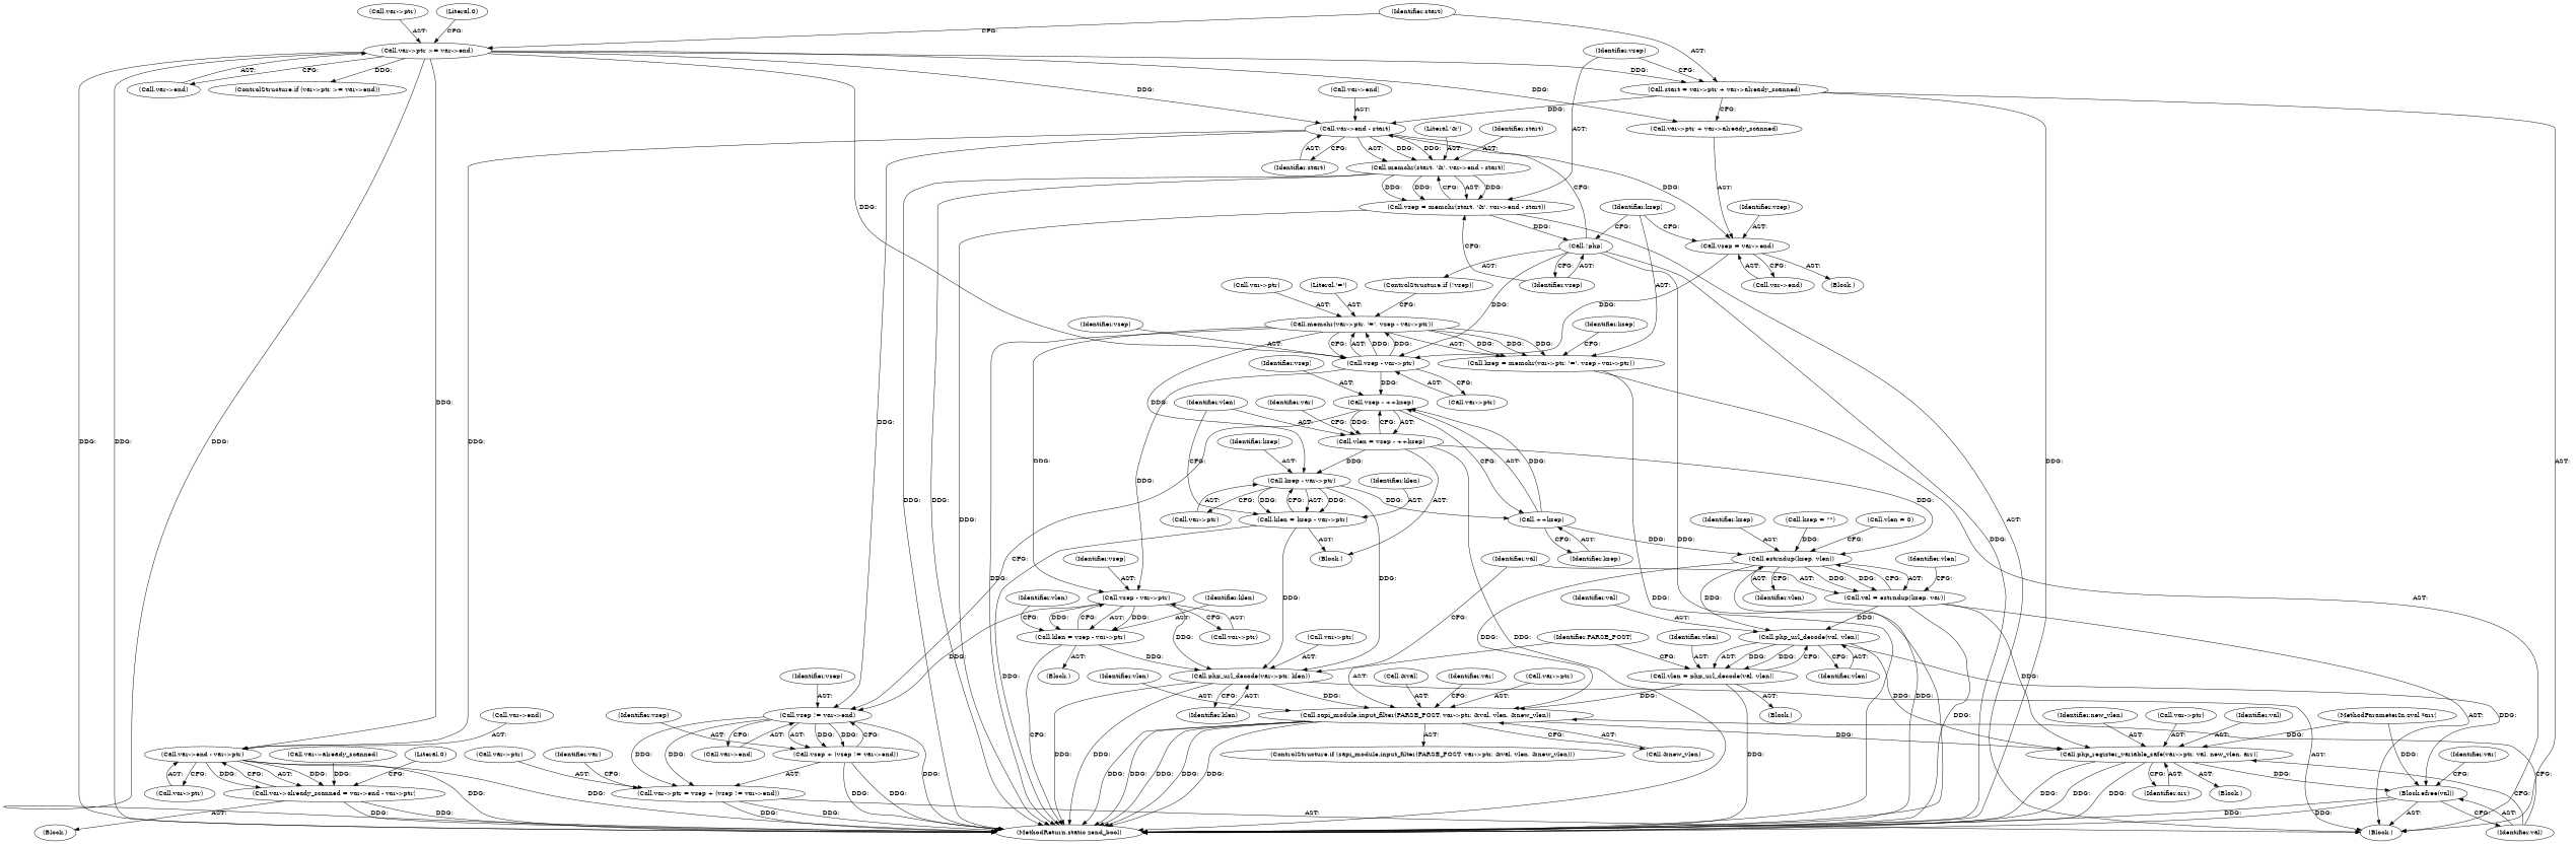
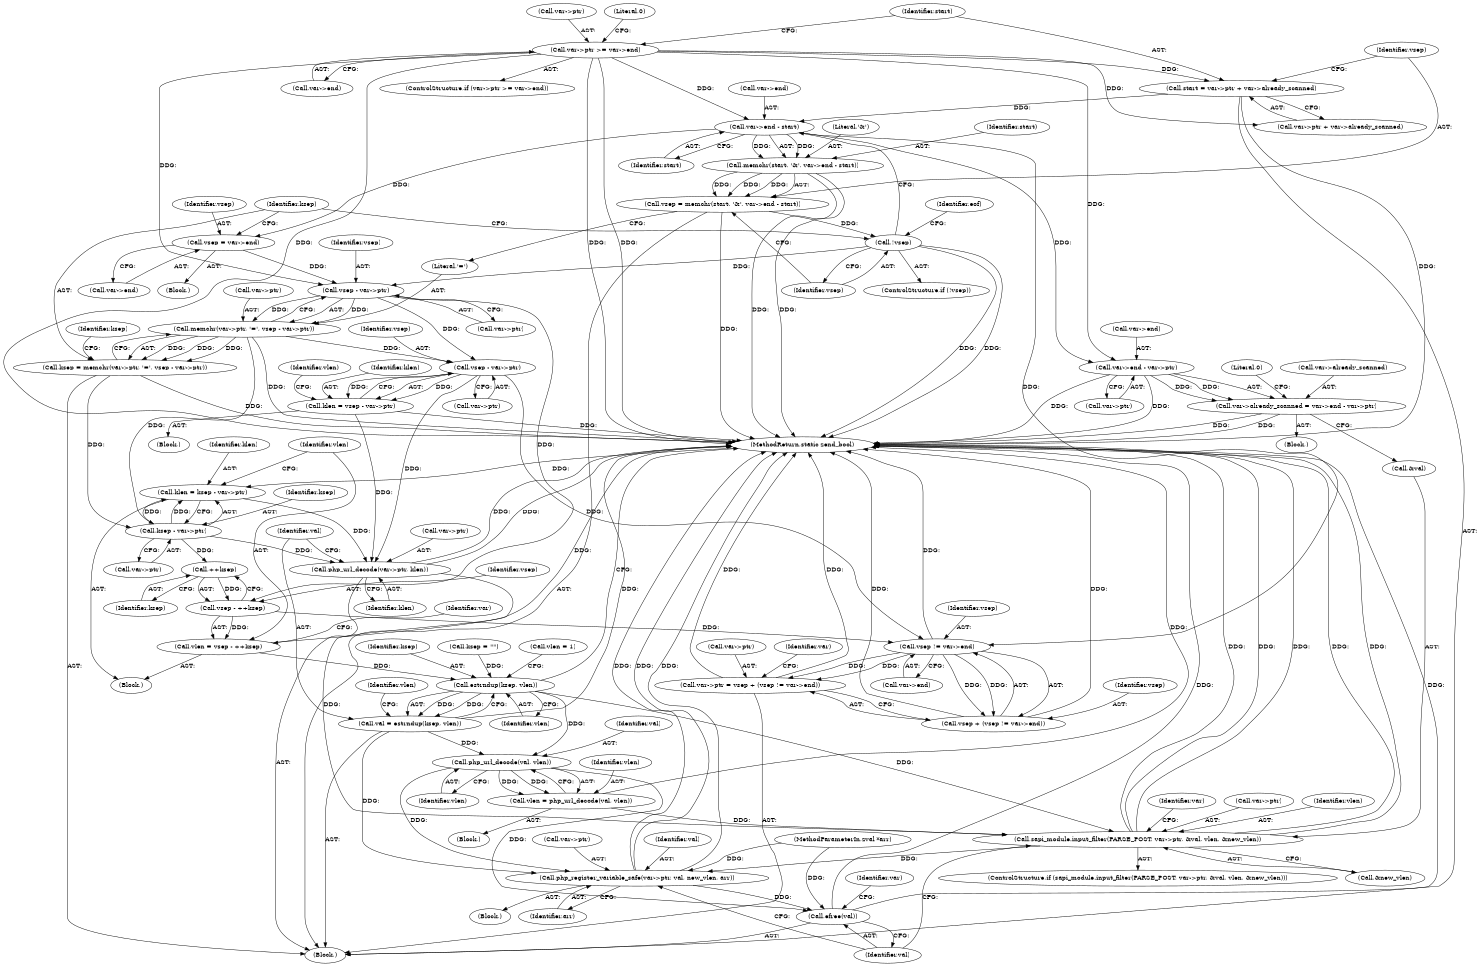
  digraph {
    n1 [label="(Call,start = var->ptr + var->already_scanned)"]
    n2 [label="(Call,var->end - start)"]
    n3 [label="(Block,)"]
    n4 [label="(Call,var->ptr + var->already_scanned)"]
    n5 [label="(MethodReturn,static zend_bool)"]
    n6 [label="(Call,var->end - var->ptr)"]
    n7 [label="(Call,memchr(start, '&', var->end - start))"]
    n8 [label="(Call,vsep != var->end)"]
    n9 [label="(Call,vsep = var->end)"]
    n10 [label="(Identifier,start)"]
    n11 [label="(Call,var->ptr >= var->end)"]
    n12 [label="(Call,vsep - var->ptr)"]
    n13 [label="(Call,var->end)"]
    n14 [label="(ControlStructure,if (var->ptr >= var->end))"]
    n15 [label="(Call,memchr(var->ptr, '=', vsep - var->ptr))"]
    n16 [label="(Call,vsep - ++ksep)"]
    n17 [label="(Call,vsep - var->ptr)"]
    n18 [label="(Call,var->ptr)"]
    n19 [label="(Call,var->already_scanned = var->end - var->ptr)"]
    n20 [label="(Call,var->ptr)"]
    n21 [label="(Call,vsep = memchr(start, '&', var->end - start))"]
    n22 [label="(Call,var->ptr = vsep + (vsep != var->end))"]
    n23 [label="(Call,vsep + (vsep != var->end))"]
    n24 [label="(Call,var->end)"]
    n25 [label="(Block,)"]
    n26 [label="(Call,var->end)"]
-   n27 [label="(Call,!php)"]
+   n27 [label="(Call,!vsep)"]
    n28 [label="(Identifier,vsep)"]
    n29 [label="(ControlStructure,if (!vsep))"]
    n30 [label="(Call,ksep = memchr(var->ptr, '=', vsep - var->ptr))"]
    n31 [label="(Call,ksep - var->ptr)"]
    n32 [label="(Call,++ksep)"]
    n33 [label="(Call,vlen = vsep - ++ksep)"]
    n34 [label="(Call,php_url_decode(var->ptr, klen))"]
    n35 [label="(Call,klen = vsep - var->ptr)"]
    n36 [label="(Call,var->ptr)"]
    n37 [label="(Call,klen = ksep - var->ptr)"]
    n38 [label="(Call,var->ptr)"]
    n39 [label="(Block,)"]
    n40 [label="(Call,sapi_module.input_filter(PARSE_POST, var->ptr, &val, vlen, &new_vlen))"]
    n41 [label="(Identifier,klen)"]
    n42 [label="(Call,estrndup(ksep, vlen))"]
    n43 [label="(Identifier,ksep)"]
    n44 [label="(Call,php_register_variable_safe(var->ptr, val, new_vlen, arr))"]
    n45 [label="(ControlStructure,if (sapi_module.input_filter(PARSE_POST, var->ptr, &val, vlen, &new_vlen)))"]
    n46 [label="(Call,&new_vlen)"]
-   n47 [label="(Block,efree(val))"]
+   n47 [label="(Call,efree(val))"]
    n48 [label="(Identifier,arr)"]
    n49 [label="(Block,)"]
    n50 [label="(Identifier,val)"]
-   n51 [label="(Call,val = estrndup(ksep, var))"]
+   n51 [label="(Call,val = estrndup(ksep, vlen))"]
    n52 [label="(Call,php_url_decode(val, vlen))"]
    n53 [label="(Identifier,vlen)"]
    n54 [label="(Call,vlen = php_url_decode(val, vlen))"]
    n55 [label="(Identifier,vlen)"]
    n56 [label="(Block,)"]
    n57 [label="(Block,)"]
    n58 [label="(Block,)"]
    n59 [label="(Identifier,ksep)"]
    n60 [label="(Identifier,vlen)"]
-   n61 [label="(Identifier,new_vlen)"]
    n62 [label="(Call,&val)"]
    n63 [label="(Identifier,ksep)"]
    n64 [label="(Identifier,vsep)"]
    n65 [label="(Identifier,klen)"]
    n66 [label="(Call,var->end)"]
    n67 [label="(Identifier,var)"]
    n68 [label="(Identifier,var)"]
    n69 [label="(Literal,'&')"]
    n70 [label="(Identifier,val)"]
    n71 [label="(Call,var->end)"]
    n72 [label="(MethodParameterIn,zval *arr)"]
    n73 [label="(Identifier,var)"]
    n74 [label="(Identifier,vsep)"]
    n75 [label="(Identifier,vlen)"]
    n76 [label="(Identifier,start)"]
    n77 [label="(Literal,0)"]
    n78 [label="(Call,var->ptr)"]
    n79 [label="(Literal,'=')"]
    n80 [label="(Identifier,ksep)"]
    n81 [label="(Call,var->ptr)"]
    n82 [label="(Call,var->ptr)"]
    n83 [label="(Identifier,val)"]
+   n84 [label="(Identifier,eof)"]
    n85 [label="(Identifier,vsep)"]
    n86 [label="(Identifier,start)"]
    n87 [label="(Call,var->already_scanned)"]
    n88 [label="(Literal,0)"]
    n89 [label="(Identifier,klen)"]
    n90 [label="(Identifier,vlen)"]
    n91 [label="(Identifier,var)"]
    n92 [label="(Call,ksep = \"\")"]
    n93 [label="(Identifier,vsep)"]
    n94 [label="(Identifier,ksep)"]
    n95 [label="(Call,var->ptr)"]
    n96 [label="(Identifier,vsep)"]
    n97 [label="(Identifier,val)"]
    n98 [label="(Identifier,vsep)"]
-   n99 [label="(Call,vlen = 0)"]
+   n99 [label="(Call,vlen = 1)"]
    n100 [label="(Call,var->ptr)"]
    n101 [label="(Identifier,vsep)"]
    n102 [label="(Call,var->ptr)"]
    n103 [label="(Identifier,vlen)"]
    n104 [label="(Identifier,vlen)"]
-   n105 [label="(Identifier,PARSE_POST)"]
    n1 -> n2 [label="DDG: "]
    n1 -> n3 [label="AST: "]
    n1 -> n4 [label="CFG: "]
    n1 -> n5 [label="DDG: "]
    n2 -> n6 [label="DDG: "]
    n2 -> n7 [label="AST: "]
    n2 -> n7 [label="DDG: "]
    n2 -> n7 [label="DDG: "]
    n2 -> n8 [label="DDG: "]
    n2 -> n9 [label="DDG: "]
    n2 -> n10 [label="CFG: "]
-   n4 -> n9 [label="AST: "]
+   n4 -> n1 [label="AST: "]
    n6 -> n5 [label="DDG: "]
    n6 -> n5 [label="DDG: "]
    n6 -> n19 [label="AST: "]
    n6 -> n19 [label="DDG: "]
    n6 -> n19 [label="DDG: "]
    n6 -> n20 [label="CFG: "]
    n7 -> n5 [label="DDG: "]
    n7 -> n5 [label="DDG: "]
    n7 -> n21 [label="AST: "]
    n7 -> n21 [label="DDG: "]
    n7 -> n21 [label="DDG: "]
    n7 -> n21 [label="DDG: "]
    n8 -> n5 [label="DDG: "]
    n8 -> n22 [label="DDG: "]
    n8 -> n22 [label="DDG: "]
    n8 -> n23 [label="AST: "]
    n8 -> n23 [label="DDG: "]
    n8 -> n23 [label="DDG: "]
    n8 -> n24 [label="CFG: "]
    n9 -> n12 [label="DDG: "]
    n9 -> n25 [label="AST: "]
    n9 -> n26 [label="CFG: "]
    n10 -> n2 [label="AST: "]
    n11 -> n1 [label="DDG: "]
    n11 -> n2 [label="DDG: "]
    n11 -> n4 [label="DDG: "]
    n11 -> n5 [label="DDG: "]
    n11 -> n5 [label="DDG: "]
    n11 -> n5 [label="DDG: "]
    n11 -> n6 [label="DDG: "]
    n11 -> n12 [label="DDG: "]
    n11 -> n13 [label="CFG: "]
-   n11 -> n14 [label="DDG: "]
+   n11 -> n14 [label="AST: "]
    n12 -> n15 [label="AST: "]
    n12 -> n15 [label="DDG: "]
    n12 -> n15 [label="DDG: "]
    n12 -> n16 [label="DDG: "]
    n12 -> n17 [label="DDG: "]
    n12 -> n18 [label="CFG: "]
    n13 -> n11 [label="AST: "]
    n15 -> n5 [label="DDG: "]
    n15 -> n12 [label="CFG: "]
    n15 -> n17 [label="DDG: "]
    n15 -> n30 [label="AST: "]
    n15 -> n30 [label="DDG: "]
    n15 -> n30 [label="DDG: "]
    n15 -> n30 [label="DDG: "]
    n15 -> n31 [label="DDG: "]
-   n16 -> n8 [label="CFG: "]
+   n16 -> n8 [label="DDG: "]
    n16 -> n32 [label="CFG: "]
    n16 -> n33 [label="AST: "]
    n16 -> n33 [label="DDG: "]
    n17 -> n8 [label="DDG: "]
    n17 -> n34 [label="DDG: "]
    n17 -> n35 [label="AST: "]
    n17 -> n35 [label="DDG: "]
    n17 -> n35 [label="DDG: "]
    n17 -> n36 [label="CFG: "]
    n18 -> n12 [label="AST: "]
    n19 -> n5 [label="DDG: "]
    n19 -> n5 [label="DDG: "]
-   n19 -> n6 [label="CFG: "]
+   n19 -> n62 [label="CFG: "]
    n19 -> n58 [label="AST: "]
    n20 -> n6 [label="AST: "]
    n21 -> n3 [label="AST: "]
    n21 -> n5 [label="DDG: "]
-   n21 -> n7 [label="CFG: "]
+   n21 -> n79 [label="CFG: "]
    n21 -> n27 [label="DDG: "]
    n22 -> n3 [label="AST: "]
    n22 -> n5 [label="DDG: "]
    n22 -> n5 [label="DDG: "]
+   n22 -> n23 [label="CFG: "]
    n23 -> n5 [label="DDG: "]
    n23 -> n5 [label="DDG: "]
-   n23 -> n8 [label="CFG: "]
+   n23 -> n8 [label="AST: "]
    n23 -> n22 [label="AST: "]
    n24 -> n8 [label="AST: "]
    n26 -> n9 [label="AST: "]
    n27 -> n2 [label="CFG: "]
    n27 -> n5 [label="DDG: "]
    n27 -> n5 [label="DDG: "]
    n27 -> n12 [label="DDG: "]
    n27 -> n28 [label="CFG: "]
    n27 -> n29 [label="AST: "]
    n28 -> n21 [label="CFG: "]
    n28 -> n27 [label="AST: "]
    n30 -> n3 [label="AST: "]
    n30 -> n5 [label="DDG: "]
-   n29 -> n15 [label="CFG: "]
-   n33 -> n31 [label="DDG: "]
+   n30 -> n15 [label="CFG: "]
+   n30 -> n31 [label="DDG: "]
    n31 -> n32 [label="DDG: "]
    n31 -> n34 [label="DDG: "]
    n31 -> n37 [label="AST: "]
    n31 -> n37 [label="DDG: "]
    n31 -> n37 [label="DDG: "]
    n31 -> n38 [label="CFG: "]
    n32 -> n16 [label="AST: "]
    n32 -> n16 [label="DDG: "]
-   n32 -> n42 [label="DDG: "]
    n32 -> n43 [label="CFG: "]
    n33 -> n5 [label="DDG: "]
-   n33 -> n16 [label="CFG: "]
    n33 -> n39 [label="AST: "]
    n33 -> n42 [label="DDG: "]
    n34 -> n3 [label="AST: "]
    n34 -> n5 [label="DDG: "]
    n34 -> n5 [label="DDG: "]
    n34 -> n40 [label="DDG: "]
    n34 -> n41 [label="CFG: "]
-   n35 -> n5 [label="CFG: "]
+   n35 -> n5 [label="DDG: "]
    n35 -> n17 [label="CFG: "]
    n35 -> n34 [label="DDG: "]
    n35 -> n57 [label="AST: "]
    n36 -> n17 [label="AST: "]
-   n37 -> n5 [label="DDG: "]
+   n5 -> n37 [label="DDG: "]
    n37 -> n31 [label="CFG: "]
    n37 -> n34 [label="DDG: "]
    n37 -> n39 [label="AST: "]
    n38 -> n31 [label="AST: "]
    n40 -> n5 [label="DDG: "]
    n40 -> n5 [label="DDG: "]
    n40 -> n5 [label="DDG: "]
    n40 -> n5 [label="DDG: "]
    n40 -> n5 [label="DDG: "]
    n40 -> n44 [label="DDG: "]
    n40 -> n45 [label="AST: "]
    n40 -> n46 [label="CFG: "]
    n41 -> n34 [label="AST: "]
-   n42 -> n5 [label="DDG: "]
+   n42 -> n5 [label="CFG: "]
    n42 -> n40 [label="DDG: "]
    n42 -> n51 [label="AST: "]
    n42 -> n51 [label="DDG: "]
    n42 -> n51 [label="DDG: "]
    n42 -> n52 [label="DDG: "]
    n42 -> n53 [label="CFG: "]
    n43 -> n32 [label="AST: "]
    n44 -> n5 [label="DDG: "]
    n44 -> n5 [label="DDG: "]
    n44 -> n5 [label="DDG: "]
    n44 -> n47 [label="DDG: "]
    n44 -> n48 [label="CFG: "]
    n44 -> n49 [label="AST: "]
    n46 -> n40 [label="AST: "]
    n47 -> n3 [label="AST: "]
    n47 -> n5 [label="DDG: "]
    n47 -> n5 [label="DDG: "]
    n47 -> n50 [label="CFG: "]
    n48 -> n44 [label="AST: "]
    n50 -> n40 [label="CFG: "]
    n50 -> n44 [label="CFG: "]
    n50 -> n47 [label="AST: "]
    n51 -> n3 [label="AST: "]
    n51 -> n5 [label="DDG: "]
    n51 -> n42 [label="CFG: "]
    n51 -> n44 [label="DDG: "]
    n51 -> n52 [label="DDG: "]
    n52 -> n44 [label="DDG: "]
    n52 -> n47 [label="DDG: "]
    n52 -> n54 [label="AST: "]
    n52 -> n54 [label="DDG: "]
    n52 -> n54 [label="DDG: "]
    n52 -> n55 [label="CFG: "]
    n53 -> n42 [label="AST: "]
    n54 -> n5 [label="DDG: "]
    n54 -> n40 [label="DDG: "]
    n54 -> n52 [label="CFG: "]
    n54 -> n56 [label="AST: "]
    n55 -> n52 [label="AST: "]
    n59 -> n42 [label="AST: "]
    n60 -> n54 [label="AST: "]
-   n61 -> n44 [label="AST: "]
    n62 -> n40 [label="AST: "]
    n63 -> n31 [label="AST: "]
    n64 -> n17 [label="AST: "]
    n65 -> n35 [label="AST: "]
    n66 -> n6 [label="AST: "]
    n67 -> n47 [label="CFG: "]
    n68 -> n33 [label="CFG: "]
    n69 -> n7 [label="AST: "]
    n70 -> n34 [label="CFG: "]
    n70 -> n51 [label="AST: "]
    n71 -> n2 [label="AST: "]
    n72 -> n44 [label="DDG: "]
    n72 -> n47 [label="DDG: "]
    n73 -> n40 [label="CFG: "]
    n74 -> n9 [label="AST: "]
    n75 -> n35 [label="CFG: "]
    n76 -> n7 [label="AST: "]
    n77 -> n11 [label="CFG: "]
    n78 -> n15 [label="AST: "]
    n79 -> n15 [label="AST: "]
    n80 -> n9 [label="CFG: "]
    n80 -> n27 [label="CFG: "]
    n80 -> n30 [label="AST: "]
    n81 -> n22 [label="AST: "]
    n82 -> n40 [label="AST: "]
    n83 -> n52 [label="AST: "]
+   n84 -> n27 [label="CFG: "]
    n85 -> n8 [label="AST: "]
    n86 -> n1 [label="AST: "]
    n86 -> n11 [label="CFG: "]
-   n87 -> n19 [label="DDG: "]
+   n87 -> n19 [label="AST: "]
    n88 -> n19 [label="CFG: "]
    n89 -> n37 [label="AST: "]
    n90 -> n40 [label="AST: "]
    n91 -> n22 [label="CFG: "]
    n92 -> n42 [label="DDG: "]
    n93 -> n1 [label="CFG: "]
    n93 -> n21 [label="AST: "]
    n94 -> n30 [label="CFG: "]
    n95 -> n44 [label="AST: "]
    n96 -> n16 [label="AST: "]
    n97 -> n44 [label="AST: "]
    n98 -> n12 [label="AST: "]
    n99 -> n42 [label="CFG: "]
    n100 -> n11 [label="AST: "]
    n101 -> n23 [label="AST: "]
    n102 -> n34 [label="AST: "]
    n103 -> n33 [label="AST: "]
    n103 -> n37 [label="CFG: "]
    n104 -> n51 [label="CFG: "]
-   n105 -> n40 [label="AST: "]
-   n105 -> n54 [label="CFG: "]
  }
